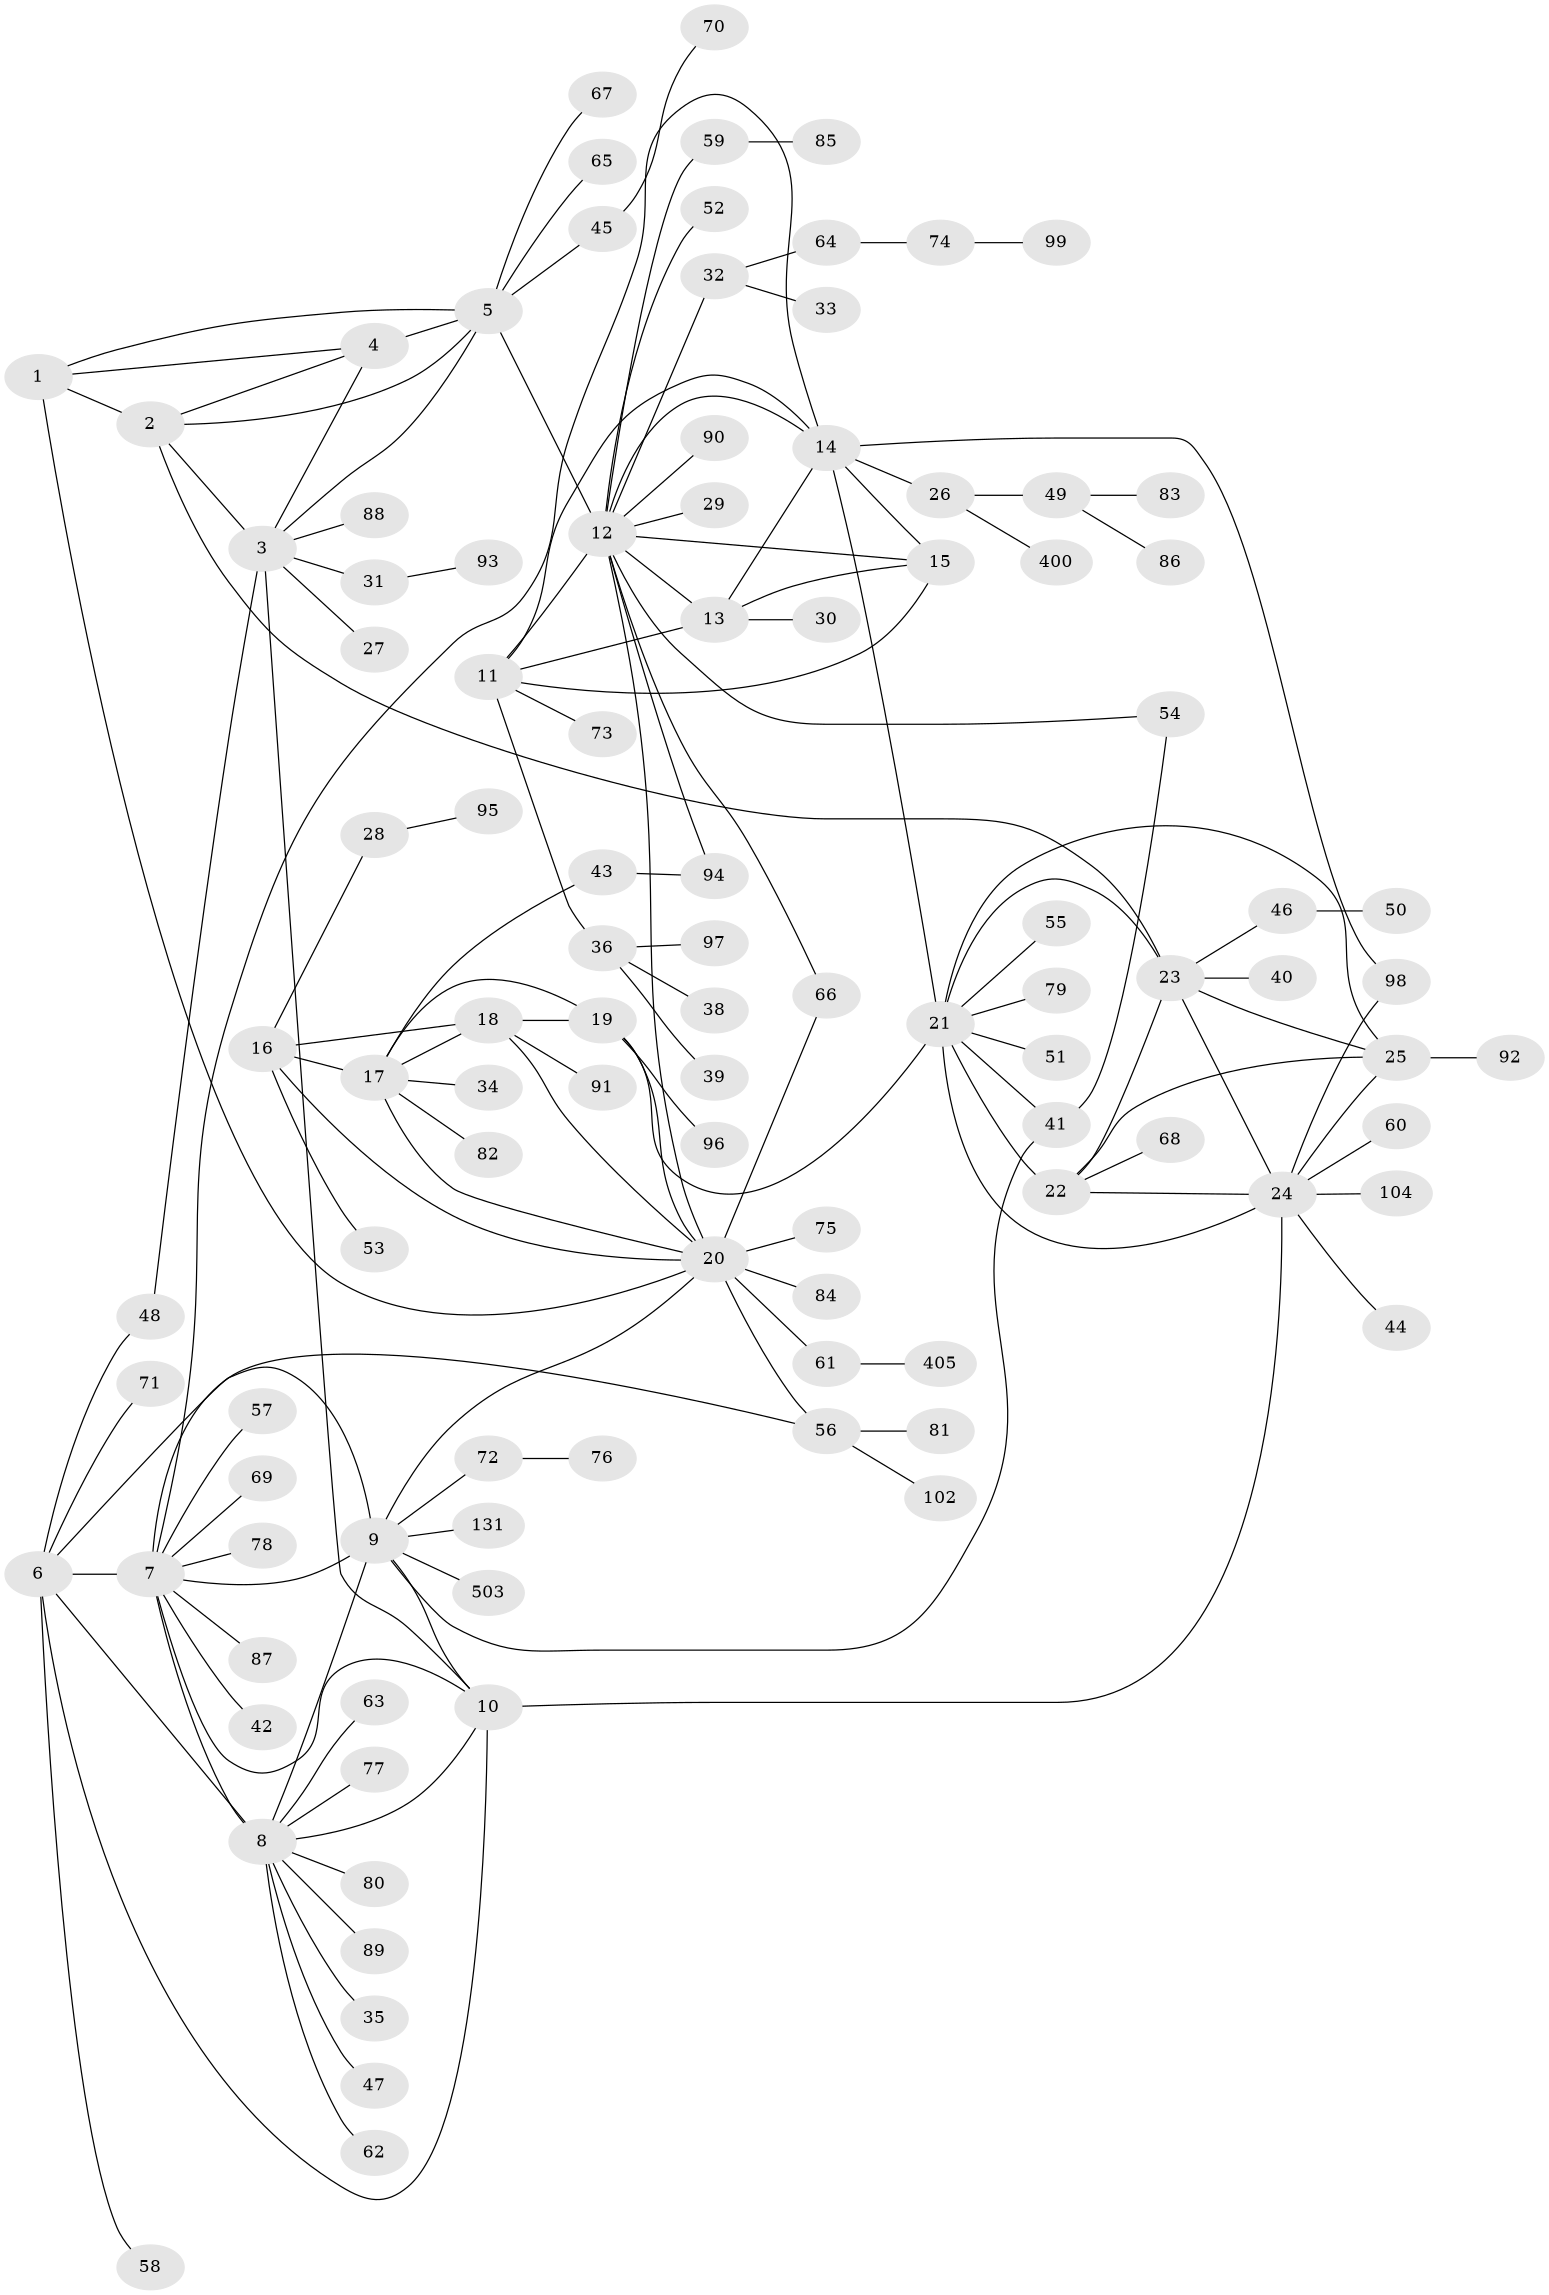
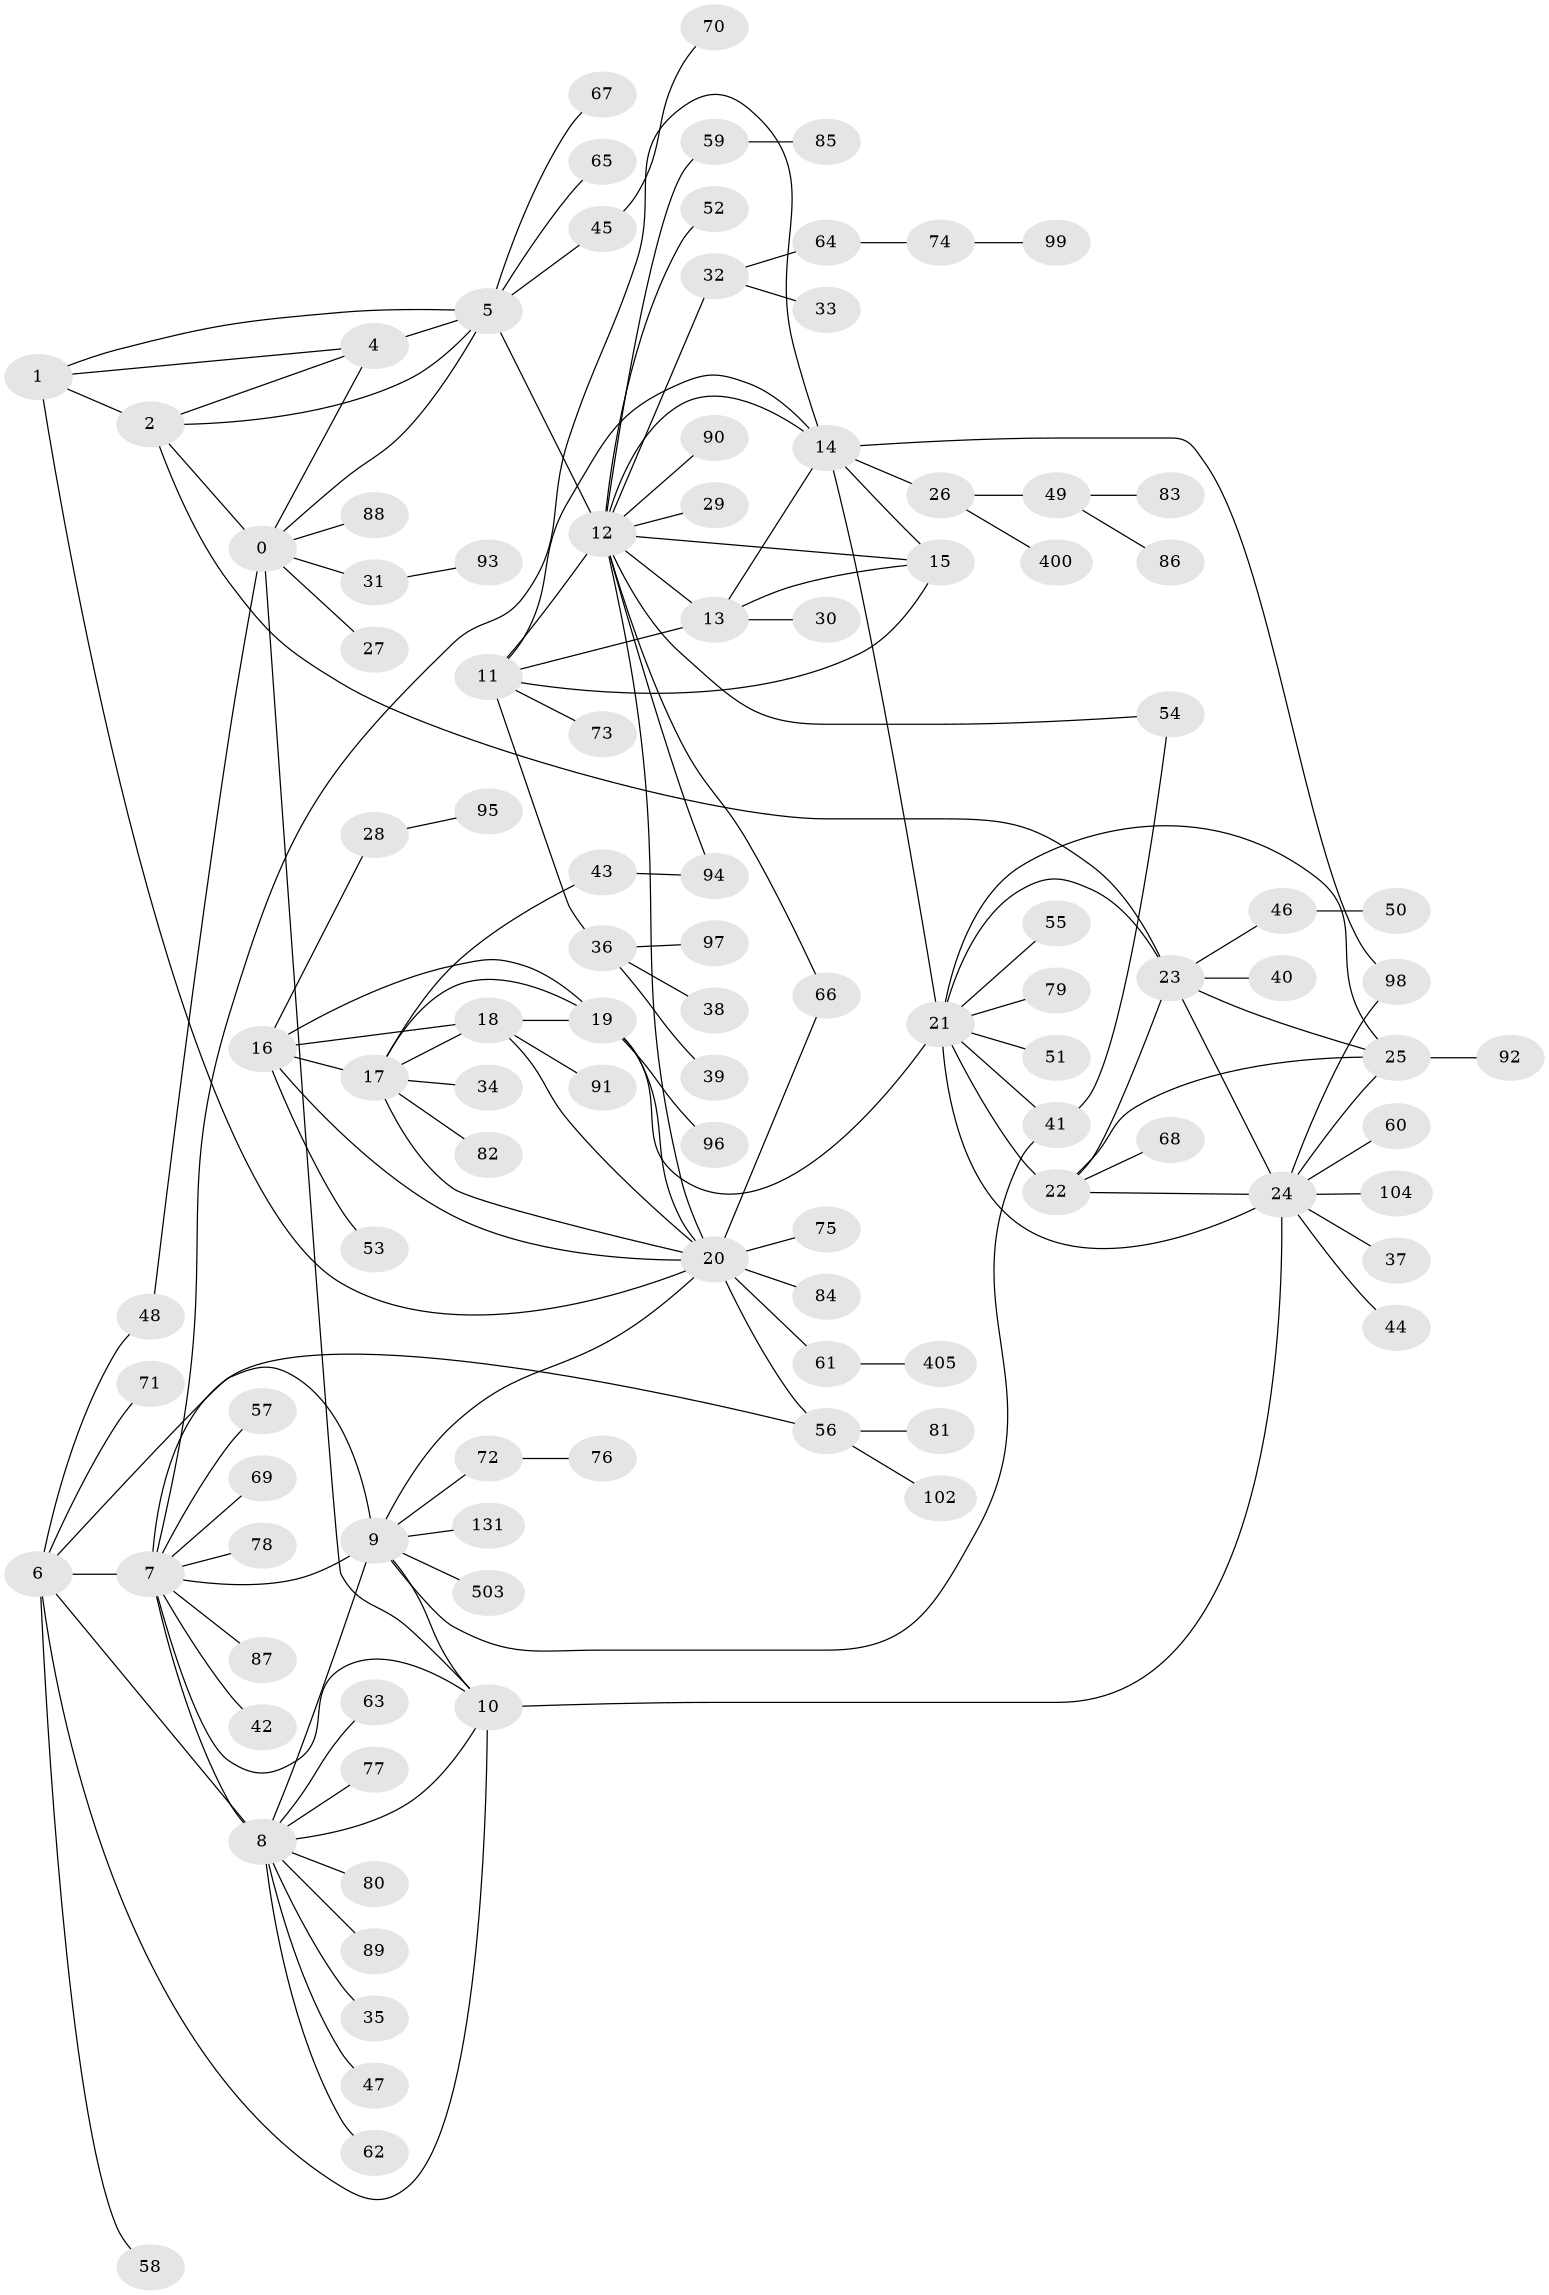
  graph {
    rankdir=LR
    node [color=gray90 style=filled]
    1
    2
    4
    5
    20
-   3
+   3 [label=0]
    23
    10
    27
    31
    88
    12
    45
    65
    67
    56
    66
    61
    75
    84
    24
    25
    40
    46
    93
    14
    13
    15
    29
    32
    52
    54
    59
    90
    94
    70
    6
    7
    8
    9
    48
    58
    71
    42
    57
    69
    78
    87
    35
    47
    62
    63
    77
    80
    89
    41
    72
    n58 [label=131]
    n59 [label=503]
    21
    26
    98
    81
    102
    76
+   37
    44
    60
    104
    11
    36
    73
    30
    38
    39
    97
    33
    64
    85
    22
    51
    55
    79
    49
    n85 [label=400]
    16
    17
    18
    19
    28
    53
    34
    43
    82
    91
    96
    95
    n98 [label=405]
    68
    92
    50
    83
    86
    74
    99
    1 -- 2
    1 -- 4
    1 -- 5
    1 -- 20
    2 -- 4
    2 -- 5
    2 -- 3
    2 -- 23
    4 -- 5
    5 -- 12
    5 -- 45
    5 -- 65
    5 -- 67
    20 -- 56
    20 -- 66
    20 -- 61
    20 -- 75
    20 -- 84
    3 -- 4
    3 -- 5
    3 -- 10
    3 -- 27
    3 -- 31
    3 -- 88
    23 -- 24
    23 -- 25
    23 -- 40
    23 -- 46
    10 -- 24
    31 -- 93
    12 -- 20
    12 -- 66
    12 -- 14
    12 -- 13
    12 -- 15
    12 -- 29
    12 -- 32
    12 -- 52
    12 -- 54
    12 -- 59
    12 -- 90
    12 -- 94
    45 -- 70
    56 -- 81
    56 -- 102
    61 -- n98
    24 -- 25
    24 -- 98
+   24 -- 37
    24 -- 44
    24 -- 60
    24 -- 104
    25 -- 92
    46 -- 50
    14 -- 15
    14 -- 21
    14 -- 26
    14 -- 98
    13 -- 14
    13 -- 15
    13 -- 30
    32 -- 33
    32 -- 64
    59 -- 85
    6 -- 10
    6 -- 7
    6 -- 8
    6 -- 9
    6 -- 48
    6 -- 58
    6 -- 71
    7 -- 10
    7 -- 56
    7 -- 14
    7 -- 8
    7 -- 9
    7 -- 42
    7 -- 57
    7 -- 69
    7 -- 78
    7 -- 87
    8 -- 10
    8 -- 9
    8 -- 35
    8 -- 47
    8 -- 62
    8 -- 63
    8 -- 77
    8 -- 80
    8 -- 89
    9 -- 20
    9 -- 10
    9 -- 41
    9 -- 72
    9 -- n58
    9 -- n59
    48 -- 3
    41 -- 54
    72 -- 76
    21 -- 23
    21 -- 24
    21 -- 25
    21 -- 41
    21 -- 22
    21 -- 51
    21 -- 55
    21 -- 79
    26 -- 49
    26 -- n85
    11 -- 12
    11 -- 14
    11 -- 13
    11 -- 15
    11 -- 36
    11 -- 73
    36 -- 38
    36 -- 39
    36 -- 97
    64 -- 74
    22 -- 23
    22 -- 24
    22 -- 25
    22 -- 68
    49 -- 83
    49 -- 86
    16 -- 20
    16 -- 17
    16 -- 18
+   16 -- 19
    16 -- 28
    16 -- 53
    17 -- 20
    17 -- 18
    17 -- 19
    17 -- 34
    17 -- 43
    17 -- 82
    18 -- 20
    18 -- 19
    18 -- 91
    19 -- 20
    19 -- 21
    19 -- 96
    28 -- 95
    43 -- 94
    74 -- 99
  }
